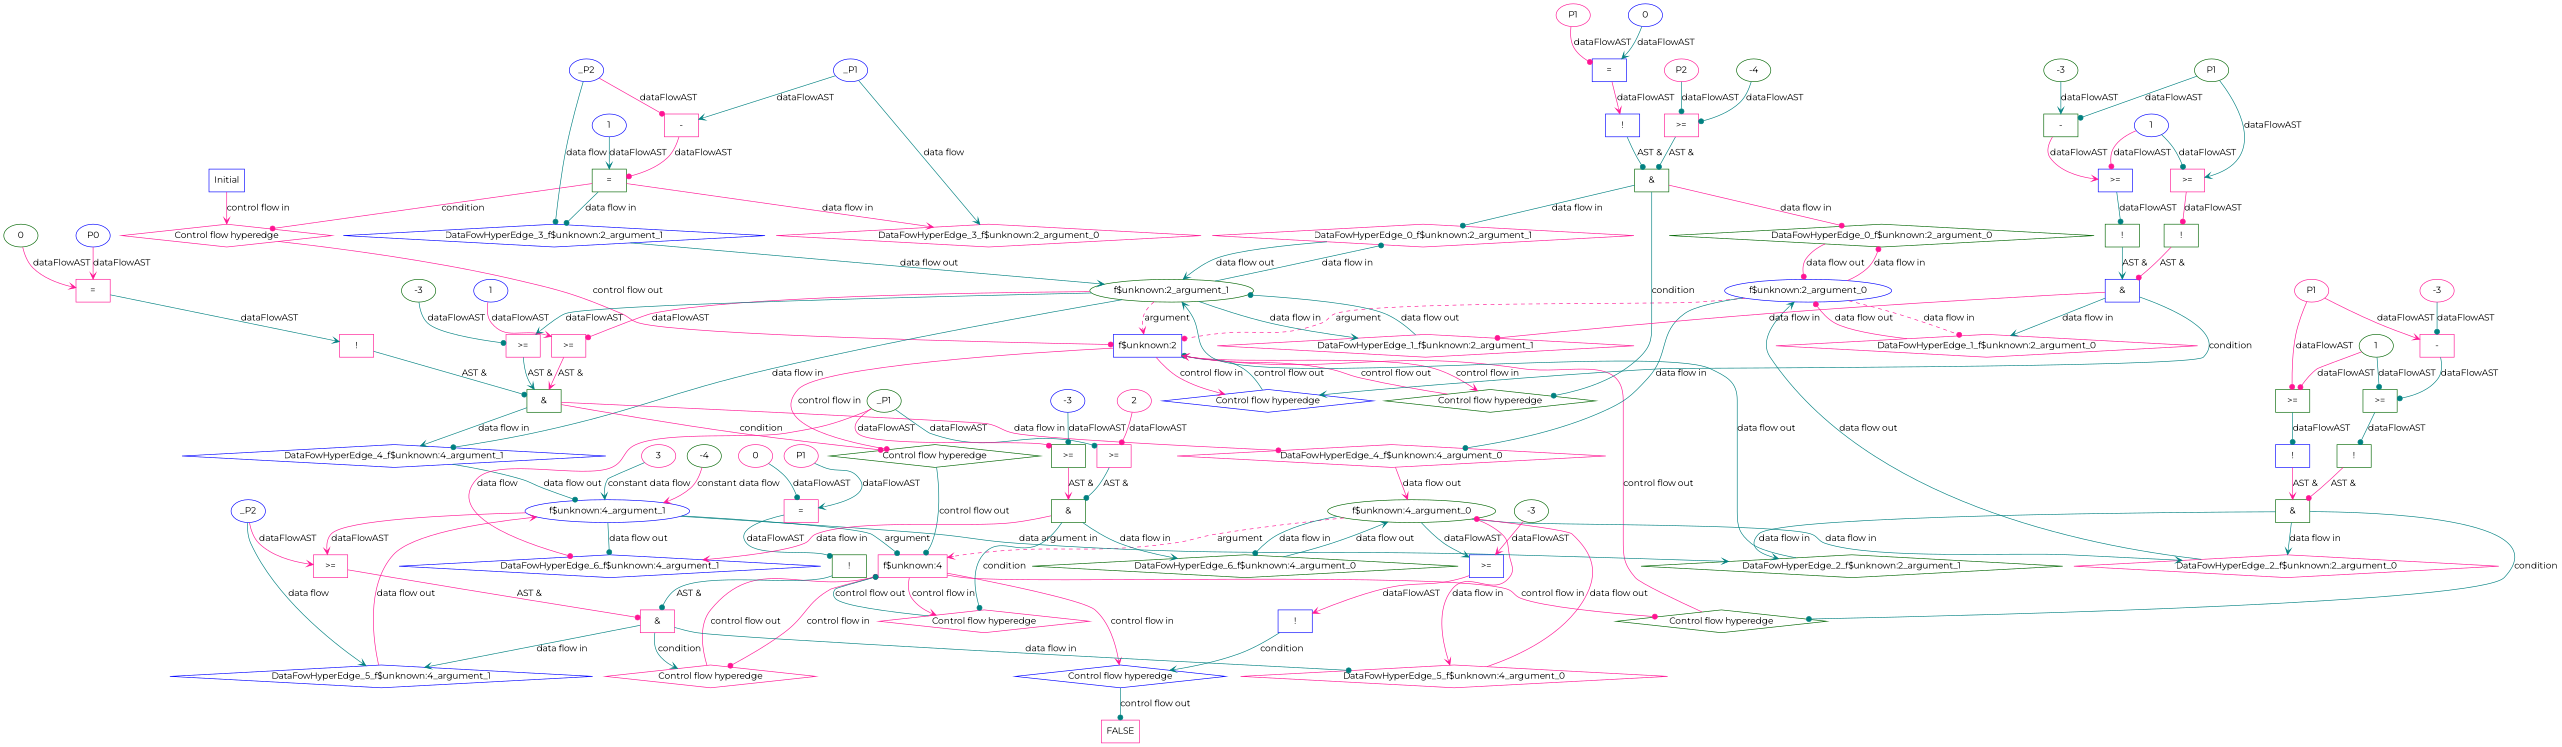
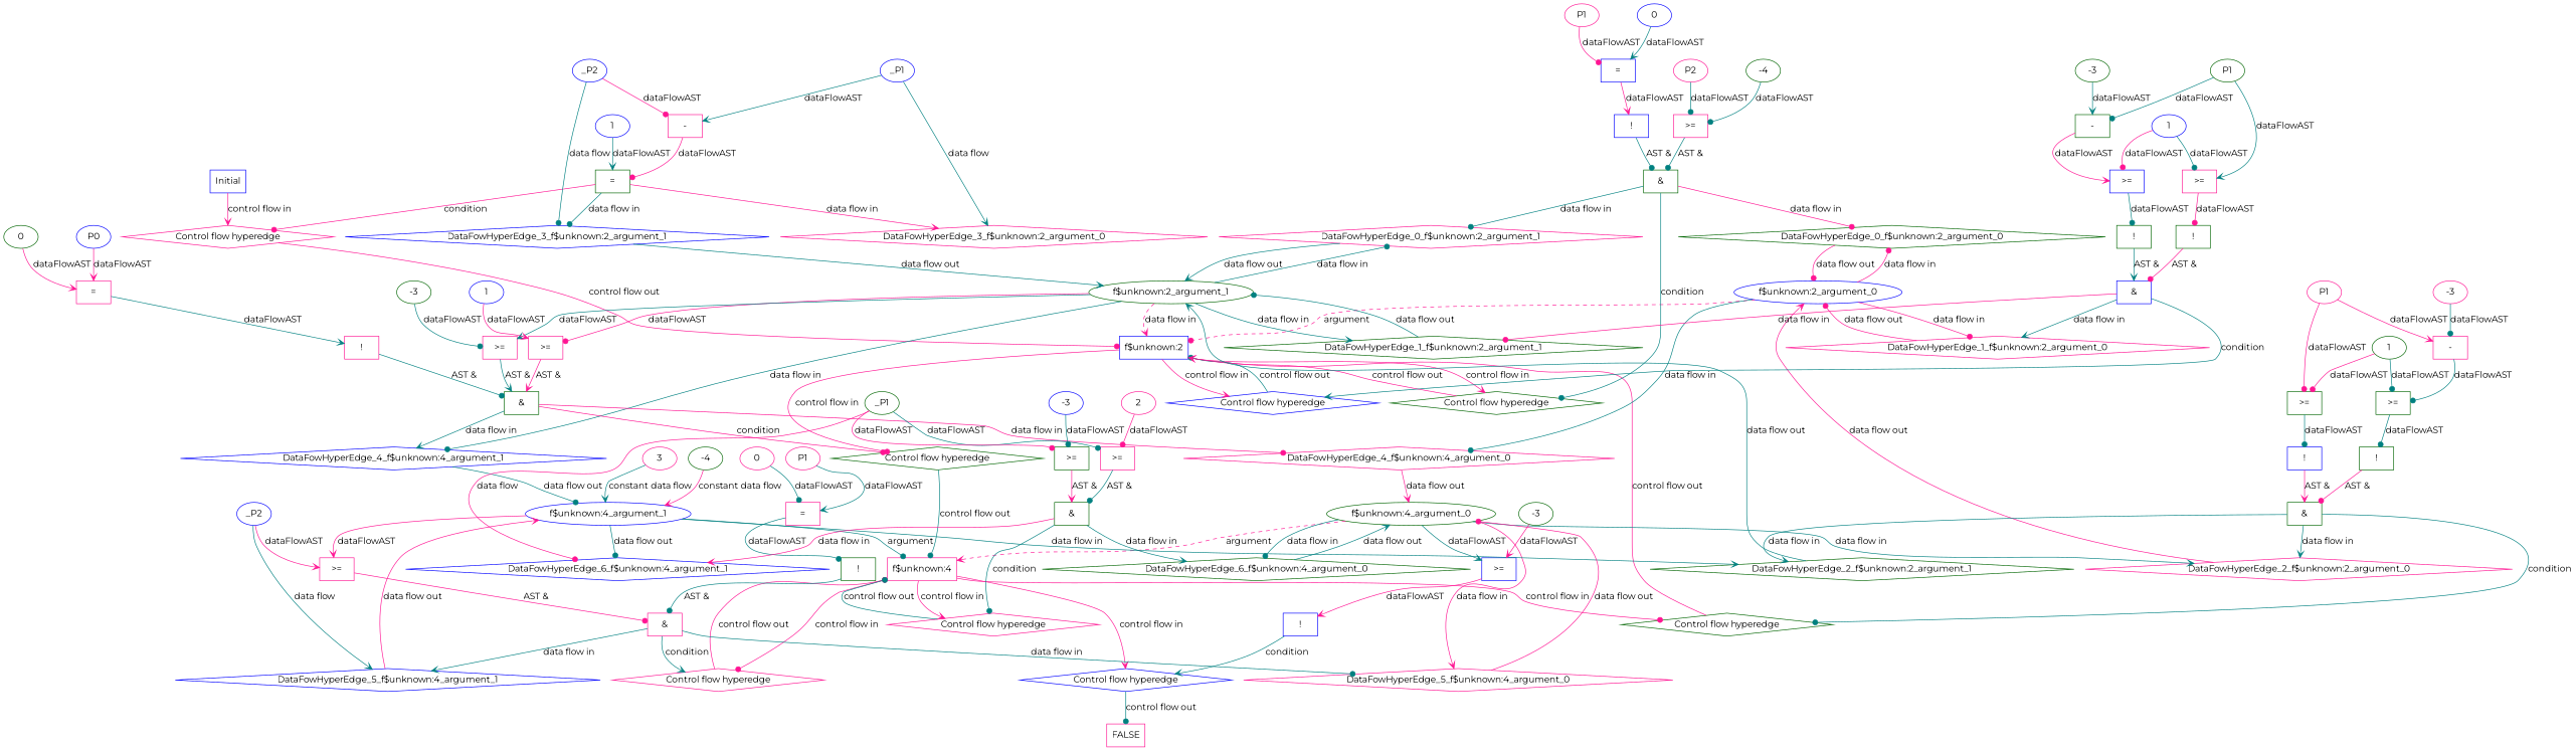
  digraph {
    fontname=Montserrat
    node [color=darkgreen fontname=Montserrat nodeName=argument0 shape=rect]
    edge [arrowhead=dot color=teal fontname=Montserrat]
    n1 [color=blue label="f$unknown:2" nodeName="f$unknown:2"]
    n2 [label="Control flow hyperedge" nodeName=ControlFowHyperEdge_0 shape=diamond]
    n3 [color=blue label="Control flow hyperedge" nodeName=ControlFowHyperEdge_1 shape=diamond]
    n4 [label="Control flow hyperedge" nodeName=ControlFowHyperEdge_4 shape=diamond]
    n5 [color=deeppink label="f$unknown:4" nodeName="f$unknown:4"]
    n6 [label="Control flow hyperedge" nodeName=ControlFowHyperEdge_2 shape=diamond]
    n7 [color=deeppink label="Control flow hyperedge" nodeName=ControlFowHyperEdge_5 shape=diamond]
    n8 [color=deeppink label="Control flow hyperedge" nodeName=ControlFowHyperEdge_6 shape=diamond]
    n9 [color=blue label="Control flow hyperedge" nodeName=ControlFowHyperEdge_7 shape=diamond]
    n10 [color=deeppink label=FALSE nodeName=FALSE]
    n11 [color=blue label=Initial nodeName=Initial]
    n12 [color=deeppink label="Control flow hyperedge" nodeName=ControlFowHyperEdge_3 shape=diamond]
    n13 [color=blue label="f$unknown:2_argument_0" shape=oval]
    n14 [label="DataFowHyperEdge_0_f$unknown:2_argument_0" nodeName="DataFowHyperEdge_0_f$unknown:2_argument_0" shape=diamond]
    n15 [color=deeppink label="DataFowHyperEdge_1_f$unknown:2_argument_0" nodeName="DataFowHyperEdge_1_f$unknown:2_argument_0" shape=diamond]
    n16 [color=deeppink label="DataFowHyperEdge_4_f$unknown:4_argument_0" nodeName="DataFowHyperEdge_4_f$unknown:4_argument_0" shape=diamond]
    n17 [label="f$unknown:4_argument_0" shape=oval]
    n18 [label="f$unknown:2_argument_1" nodeName=argument1 shape=oval]
    n19 [color=deeppink label=">=" nodeName="xxxf$unknown:4___f$unknown:2_4xxxguard1_node_0"]
    n20 [color=deeppink label=">=" nodeName="xxxf$unknown:4___f$unknown:2_4xxxguard2_node_0"]
    n21 [color=deeppink label="DataFowHyperEdge_0_f$unknown:2_argument_1" nodeName="DataFowHyperEdge_0_f$unknown:2_argument_1" shape=diamond]
-   n22 [color=deeppink label="DataFowHyperEdge_1_f$unknown:2_argument_1" nodeName="DataFowHyperEdge_1_f$unknown:2_argument_1" shape=diamond]
+   n22 [label="DataFowHyperEdge_1_f$unknown:2_argument_1" nodeName="DataFowHyperEdge_1_f$unknown:2_argument_1" shape=diamond]
    n23 [color=blue label="DataFowHyperEdge_4_f$unknown:4_argument_1" nodeName="DataFowHyperEdge_4_f$unknown:4_argument_1" shape=diamond]
    n24 [label="&" nodeName="xxxf$unknown:4___f$unknown:2_4xxx_and"]
    n25 [color=blue label="f$unknown:4_argument_1" nodeName=argument1 shape=oval]
    n26 [color=blue label=">=" nodeName="xxxFALSE___f$unknown:4_7xxxguard_0_node_1"]
    n27 [color=deeppink label="DataFowHyperEdge_2_f$unknown:2_argument_0" nodeName="DataFowHyperEdge_2_f$unknown:2_argument_0" shape=diamond]
    n28 [color=deeppink label="DataFowHyperEdge_5_f$unknown:4_argument_0" nodeName="DataFowHyperEdge_5_f$unknown:4_argument_0" shape=diamond]
    n29 [label="DataFowHyperEdge_6_f$unknown:4_argument_0" nodeName="DataFowHyperEdge_6_f$unknown:4_argument_0" shape=diamond]
    n30 [color=blue label="!" nodeName="xxxFALSE___f$unknown:4_7xxxguard_0_node_0"]
    n31 [color=deeppink label=">=" nodeName="xxxf$unknown:4___f$unknown:4_5xxxguard1_node_0"]
    n32 [label="DataFowHyperEdge_2_f$unknown:2_argument_1" nodeName="DataFowHyperEdge_2_f$unknown:2_argument_1" shape=diamond]
    n33 [color=blue label="DataFowHyperEdge_6_f$unknown:4_argument_1" nodeName="DataFowHyperEdge_6_f$unknown:4_argument_1" shape=diamond]
    n34 [color=deeppink label="&" nodeName="xxxf$unknown:4___f$unknown:4_5xxx_and"]
    n35 [label="&" nodeName="xxxf$unknown:2___f$unknown:2_0xxx_and"]
    n36 [color=blue label="!" nodeName="xxxf$unknown:2___f$unknown:2_0xxxguard_0_node_0"]
    n37 [color=blue label="=" nodeName="xxxf$unknown:2___f$unknown:2_0xxxguard_0_node_1"]
    n38 [color=deeppink label=P1 nodeName="xxxf$unknown:2___f$unknown:2_0xxxguard_0_node_2" shape=""]
    n39 [color=blue label=0 nodeName="xxxf$unknown:2___f$unknown:2_0xxxguard_0_node_3" shape=""]
    n40 [color=deeppink label=">=" nodeName="xxxf$unknown:2___f$unknown:2_0xxxguard1_node_0"]
    n41 [label=-4 nodeName="xxxf$unknown:2___f$unknown:2_0xxxguard1_node_1" shape=""]
    n42 [color=deeppink label=P2 nodeName="xxxf$unknown:2___f$unknown:2_0xxxguard1_node_2" shape=""]
    n43 [color=blue label="&" nodeName="xxxf$unknown:2___f$unknown:2_1xxx_and"]
    n44 [label="!" nodeName="xxxf$unknown:2___f$unknown:2_1xxxguard_0_node_0"]
    n45 [color=deeppink label=">=" nodeName="xxxf$unknown:2___f$unknown:2_1xxxguard_0_node_1"]
    n46 [color=blue label=1 nodeName="xxxf$unknown:2___f$unknown:2_1xxxguard_0_node_2" shape=""]
    n47 [color=blue label=">=" nodeName="xxxf$unknown:2___f$unknown:2_1xxxguard1_node_1"]
    n48 [label="!" nodeName="xxxf$unknown:2___f$unknown:2_1xxxguard1_node_0"]
    n49 [label=P1 nodeName="xxxf$unknown:2___f$unknown:2_1xxxguard_0_node_3" shape=""]
    n50 [label="-" nodeName="xxxf$unknown:2___f$unknown:2_1xxxguard1_node_2"]
    n51 [label=-3 nodeName="xxxf$unknown:2___f$unknown:2_1xxxguard1_node_3" shape=""]
    n52 [label="&" nodeName="xxxf$unknown:2___f$unknown:4_2xxx_and"]
    n53 [color=blue label="!" nodeName="xxxf$unknown:2___f$unknown:4_2xxxguard_0_node_0"]
    n54 [label=">=" nodeName="xxxf$unknown:2___f$unknown:4_2xxxguard_0_node_1"]
    n55 [label=1 nodeName="xxxf$unknown:2___f$unknown:4_2xxxguard_0_node_2" shape=""]
    n56 [label=">=" nodeName="xxxf$unknown:2___f$unknown:4_2xxxguard1_node_1"]
    n57 [label="!" nodeName="xxxf$unknown:2___f$unknown:4_2xxxguard1_node_0"]
    n58 [color=deeppink label=P1 nodeName="xxxf$unknown:2___f$unknown:4_2xxxguard_0_node_3" shape=""]
    n59 [color=deeppink label="-" nodeName="xxxf$unknown:2___f$unknown:4_2xxxguard1_node_2"]
    n60 [color=deeppink label=-3 nodeName="xxxf$unknown:2___f$unknown:4_2xxxguard1_node_3" shape=""]
    n61 [label="=" nodeName="xxxf$unknown:2___Initial_3xxxguard_0_node_0"]
    n62 [color=deeppink label="DataFowHyperEdge_3_f$unknown:2_argument_0" nodeName="DataFowHyperEdge_3_f$unknown:2_argument_0" shape=diamond]
    n63 [color=blue label="DataFowHyperEdge_3_f$unknown:2_argument_1" nodeName="DataFowHyperEdge_3_f$unknown:2_argument_1" shape=diamond]
    n64 [color=deeppink label="-" nodeName="xxxf$unknown:2___Initial_3xxxguard_0_node_1"]
    n65 [color=blue label=1 nodeName="xxxf$unknown:2___Initial_3xxxguard_0_node_4" shape=""]
    n66 [color=blue label=_P1 nodeName="xxxf$unknown:2___Initial_3xxxdataFlow_0_node_0" shape=""]
    n67 [color=blue label=_P2 nodeName="xxxf$unknown:2___Initial_3xxxdataFlow1_node_0" shape=""]
    n68 [color=deeppink label="!" nodeName="xxxf$unknown:4___f$unknown:2_4xxxguard_0_node_0"]
    n69 [color=deeppink label="=" nodeName="xxxf$unknown:4___f$unknown:2_4xxxguard_0_node_1"]
    n70 [color=blue label=P0 nodeName="xxxf$unknown:4___f$unknown:2_4xxxguard_0_node_2" shape=""]
    n71 [label=0 nodeName="xxxf$unknown:4___f$unknown:2_4xxxguard_0_node_3" shape=""]
    n72 [color=blue label=1 nodeName="xxxf$unknown:4___f$unknown:2_4xxxguard1_node_1" shape=""]
    n73 [label=-3 nodeName="xxxf$unknown:4___f$unknown:2_4xxxguard2_node_2" shape=""]
    n74 [color=blue label="DataFowHyperEdge_5_f$unknown:4_argument_1" nodeName="DataFowHyperEdge_5_f$unknown:4_argument_1" shape=diamond]
    n75 [label="!" nodeName="xxxf$unknown:4___f$unknown:4_5xxxguard_0_node_0"]
    n76 [color=deeppink label="=" nodeName="xxxf$unknown:4___f$unknown:4_5xxxguard_0_node_1"]
    n77 [color=deeppink label=P1 nodeName="xxxf$unknown:4___f$unknown:4_5xxxguard_0_node_2" shape=""]
    n78 [color=deeppink label=0 nodeName="xxxf$unknown:4___f$unknown:4_5xxxguard_0_node_3" shape=""]
    n79 [color=blue label=_P2 nodeName="xxxf$unknown:4___f$unknown:4_5xxxdataFlow_0_node_0" shape=""]
    n80 [label="&" nodeName="xxxf$unknown:4___f$unknown:4_6xxx_and"]
    n81 [color=deeppink label=">=" nodeName="xxxf$unknown:4___f$unknown:4_6xxxguard_0_node_0"]
    n82 [color=deeppink label=2 nodeName="xxxf$unknown:4___f$unknown:4_6xxxguard_0_node_2" shape=""]
    n83 [label=_P1 nodeName="xxxf$unknown:4___f$unknown:4_6xxxdataFlow_0_node_0" shape=""]
    n84 [label=">=" nodeName="xxxf$unknown:4___f$unknown:4_6xxxguard1_node_0"]
    n85 [color=blue label=-3 nodeName="xxxf$unknown:4___f$unknown:4_6xxxguard1_node_2" shape=""]
    n86 [label=-3 nodeName="xxxFALSE___f$unknown:4_7xxxguard_0_node_3" shape=""]
    n87 [label=-4 nodeName="xxxf$unknown:4___f$unknown:4_5xxxf$unknown:4_argument_1_constant_-4" shape=""]
    n88 [color=deeppink label=3 nodeName="xxxFALSE___f$unknown:4_7xxxf$unknown:4_argument_1_constant_3" shape=""]
    n1 -> n2 [arrowhead=vee color=deeppink label="control flow in"]
    n1 -> n3 [arrowhead=vee color=deeppink label="control flow in"]
    n1 -> n4 [color=deeppink label="control flow in"]
    n2 -> n1 [arrowhead=vee color=deeppink label="control flow out"]
    n3 -> n1 [label="control flow out"]
    n4 -> n5 [label="control flow out"]
    n5 -> n6 [color=deeppink label="control flow in"]
    n5 -> n7 [color=deeppink label="control flow in"]
    n5 -> n8 [arrowhead=vee color=deeppink label="control flow in"]
    n5 -> n9 [arrowhead=vee color=deeppink label="control flow in"]
    n6 -> n1 [arrowhead=vee color=deeppink label="control flow out"]
    n7 -> n5 [color=deeppink label="control flow out"]
    n8 -> n5 [label="control flow out"]
    n9 -> n10 [label="control flow out"]
    n11 -> n12 [arrowhead=vee color=deeppink label="control flow in"]
    n12 -> n1 [color=deeppink label="control flow out"]
    n13 -> n1 [color=deeppink label=argument style=dashed]
    n13 -> n14 [color=deeppink label="data flow in"]
-   n13 -> n15 [color=deeppink label="data flow in" style=dashed]
+   n13 -> n15 [color=deeppink label="data flow in"]
    n13 -> n16 [label="data flow in"]
    n14 -> n13 [color=deeppink label="data flow out"]
    n15 -> n13 [color=deeppink label="data flow out"]
    n16 -> n17 [arrowhead=vee color=deeppink label="data flow out"]
    n17 -> n5 [arrowhead=vee color=deeppink label=argument style=dashed]
    n17 -> n26 [arrowhead=vee label=dataFlowAST]
    n17 -> n27 [arrowhead=vee label="data flow in"]
    n17 -> n28 [arrowhead=vee color=deeppink label="data flow in"]
    n17 -> n29 [label="data flow in"]
-   n18 -> n1 [arrowhead=vee color=deeppink label=argument style=dashed]
+   n18 -> n1 [arrowhead=vee color=deeppink label="data flow in" style=dashed]
    n18 -> n19 [color=deeppink label=dataFlowAST]
    n18 -> n20 [arrowhead=vee label=dataFlowAST]
    n18 -> n21 [label="data flow in"]
    n18 -> n22 [arrowhead=vee label="data flow in"]
    n18 -> n23 [label="data flow in"]
    n19 -> n24 [arrowhead=vee color=deeppink label="AST &"]
    n20 -> n24 [arrowhead=vee label="AST &"]
    n21 -> n18 [arrowhead=vee label="data flow out"]
    n22 -> n18 [label="data flow out"]
    n23 -> n25 [label="data flow out"]
    n24 -> n4 [color=deeppink label=condition]
    n24 -> n16 [color=deeppink label="data flow in"]
    n24 -> n23 [arrowhead=vee label="data flow in"]
    n25 -> n5 [label=argument style=solid]
    n25 -> n31 [arrowhead=vee color=deeppink label=dataFlowAST]
-   n25 -> n32 [arrowhead=vee label="data argument in"]
+   n25 -> n32 [arrowhead=vee label="data flow in"]
    n25 -> n33 [label="data flow out"]
    n26 -> n30 [arrowhead=vee color=deeppink label=dataFlowAST]
-   n27 -> n13 [arrowhead=vee label="data flow out"]
+   n27 -> n13 [arrowhead=vee color=deeppink label="data flow out"]
    n28 -> n17 [color=deeppink label="data flow out"]
    n29 -> n17 [arrowhead=vee label="data flow out"]
    n30 -> n9 [arrowhead=vee label=condition]
    n31 -> n34 [color=deeppink label="AST &"]
    n32 -> n18 [arrowhead=vee label="data flow out"]
    n34 -> n7 [arrowhead=vee label=condition]
    n34 -> n28 [label="data flow in"]
    n34 -> n74 [arrowhead=vee label="data flow in"]
    n35 -> n2 [label=condition]
    n35 -> n14 [color=deeppink label="data flow in"]
    n35 -> n21 [label="data flow in"]
    n36 -> n35 [label="AST &"]
    n37 -> n36 [arrowhead=vee color=deeppink label=dataFlowAST]
    n38 -> n37 [color=deeppink label=dataFlowAST]
    n39 -> n37 [arrowhead=vee label=dataFlowAST]
    n40 -> n35 [label="AST &"]
    n41 -> n40 [label=dataFlowAST]
    n42 -> n40 [label=dataFlowAST]
    n43 -> n3 [arrowhead=vee label=condition]
    n43 -> n15 [arrowhead=vee label="data flow in"]
    n43 -> n22 [color=deeppink label="data flow in"]
    n44 -> n43 [color=deeppink label="AST &"]
    n45 -> n44 [color=deeppink label=dataFlowAST]
    n46 -> n45 [label=dataFlowAST]
    n46 -> n47 [color=deeppink label=dataFlowAST]
    n47 -> n48 [label=dataFlowAST]
    n48 -> n43 [arrowhead=vee label="AST &"]
    n49 -> n45 [arrowhead=vee label=dataFlowAST]
    n49 -> n50 [label=dataFlowAST]
    n50 -> n47 [arrowhead=vee color=deeppink label=dataFlowAST]
    n51 -> n50 [arrowhead=vee label=dataFlowAST]
    n52 -> n6 [label=condition]
    n52 -> n27 [arrowhead=vee label="data flow in"]
    n52 -> n32 [arrowhead=vee label="data flow in"]
    n53 -> n52 [arrowhead=vee color=deeppink label="AST &"]
    n54 -> n53 [label=dataFlowAST]
    n55 -> n54 [color=deeppink label=dataFlowAST]
    n55 -> n56 [label=dataFlowAST]
    n56 -> n57 [label=dataFlowAST]
    n57 -> n52 [color=deeppink label="AST &"]
    n58 -> n54 [color=deeppink label=dataFlowAST]
    n58 -> n59 [arrowhead=vee color=deeppink label=dataFlowAST]
    n59 -> n56 [label=dataFlowAST]
    n60 -> n59 [label=dataFlowAST]
    n61 -> n12 [color=deeppink label=condition]
    n61 -> n62 [arrowhead=vee color=deeppink label="data flow in"]
    n61 -> n63 [label="data flow in"]
    n63 -> n18 [arrowhead=vee label="data flow out"]
    n64 -> n61 [color=deeppink label=dataFlowAST]
    n65 -> n61 [arrowhead=vee label=dataFlowAST]
    n66 -> n62 [arrowhead=vee label="data flow"]
    n66 -> n64 [arrowhead=vee label=dataFlowAST]
    n67 -> n63 [label="data flow"]
    n67 -> n64 [color=deeppink label=dataFlowAST]
    n68 -> n24 [label="AST &"]
    n69 -> n68 [arrowhead=vee label=dataFlowAST]
    n70 -> n69 [arrowhead=vee color=deeppink label=dataFlowAST]
    n71 -> n69 [arrowhead=vee color=deeppink label=dataFlowAST]
    n72 -> n19 [arrowhead=vee color=deeppink label=dataFlowAST]
    n73 -> n20 [label=dataFlowAST]
    n74 -> n25 [arrowhead=vee color=deeppink label="data flow out"]
    n75 -> n34 [label="AST &"]
    n76 -> n75 [label=dataFlowAST]
    n77 -> n76 [arrowhead=vee label=dataFlowAST]
    n78 -> n76 [label=dataFlowAST]
    n79 -> n31 [arrowhead=vee color=deeppink label=dataFlowAST]
    n79 -> n74 [arrowhead=vee label="data flow"]
    n80 -> n8 [label=condition]
    n80 -> n29 [arrowhead=vee label="data flow in"]
    n80 -> n33 [arrowhead=vee color=deeppink label="data flow in"]
    n81 -> n80 [label="AST &"]
    n82 -> n81 [color=deeppink label=dataFlowAST]
    n83 -> n33 [color=deeppink label="data flow"]
    n83 -> n81 [label=dataFlowAST]
    n83 -> n84 [color=deeppink label=dataFlowAST]
    n84 -> n80 [arrowhead=vee color=deeppink label="AST &"]
    n85 -> n84 [label=dataFlowAST]
    n86 -> n26 [arrowhead=vee color=deeppink label=dataFlowAST]
    n87 -> n25 [arrowhead=vee color=deeppink label="constant data flow"]
    n88 -> n25 [arrowhead=vee label="constant data flow"]
  }
